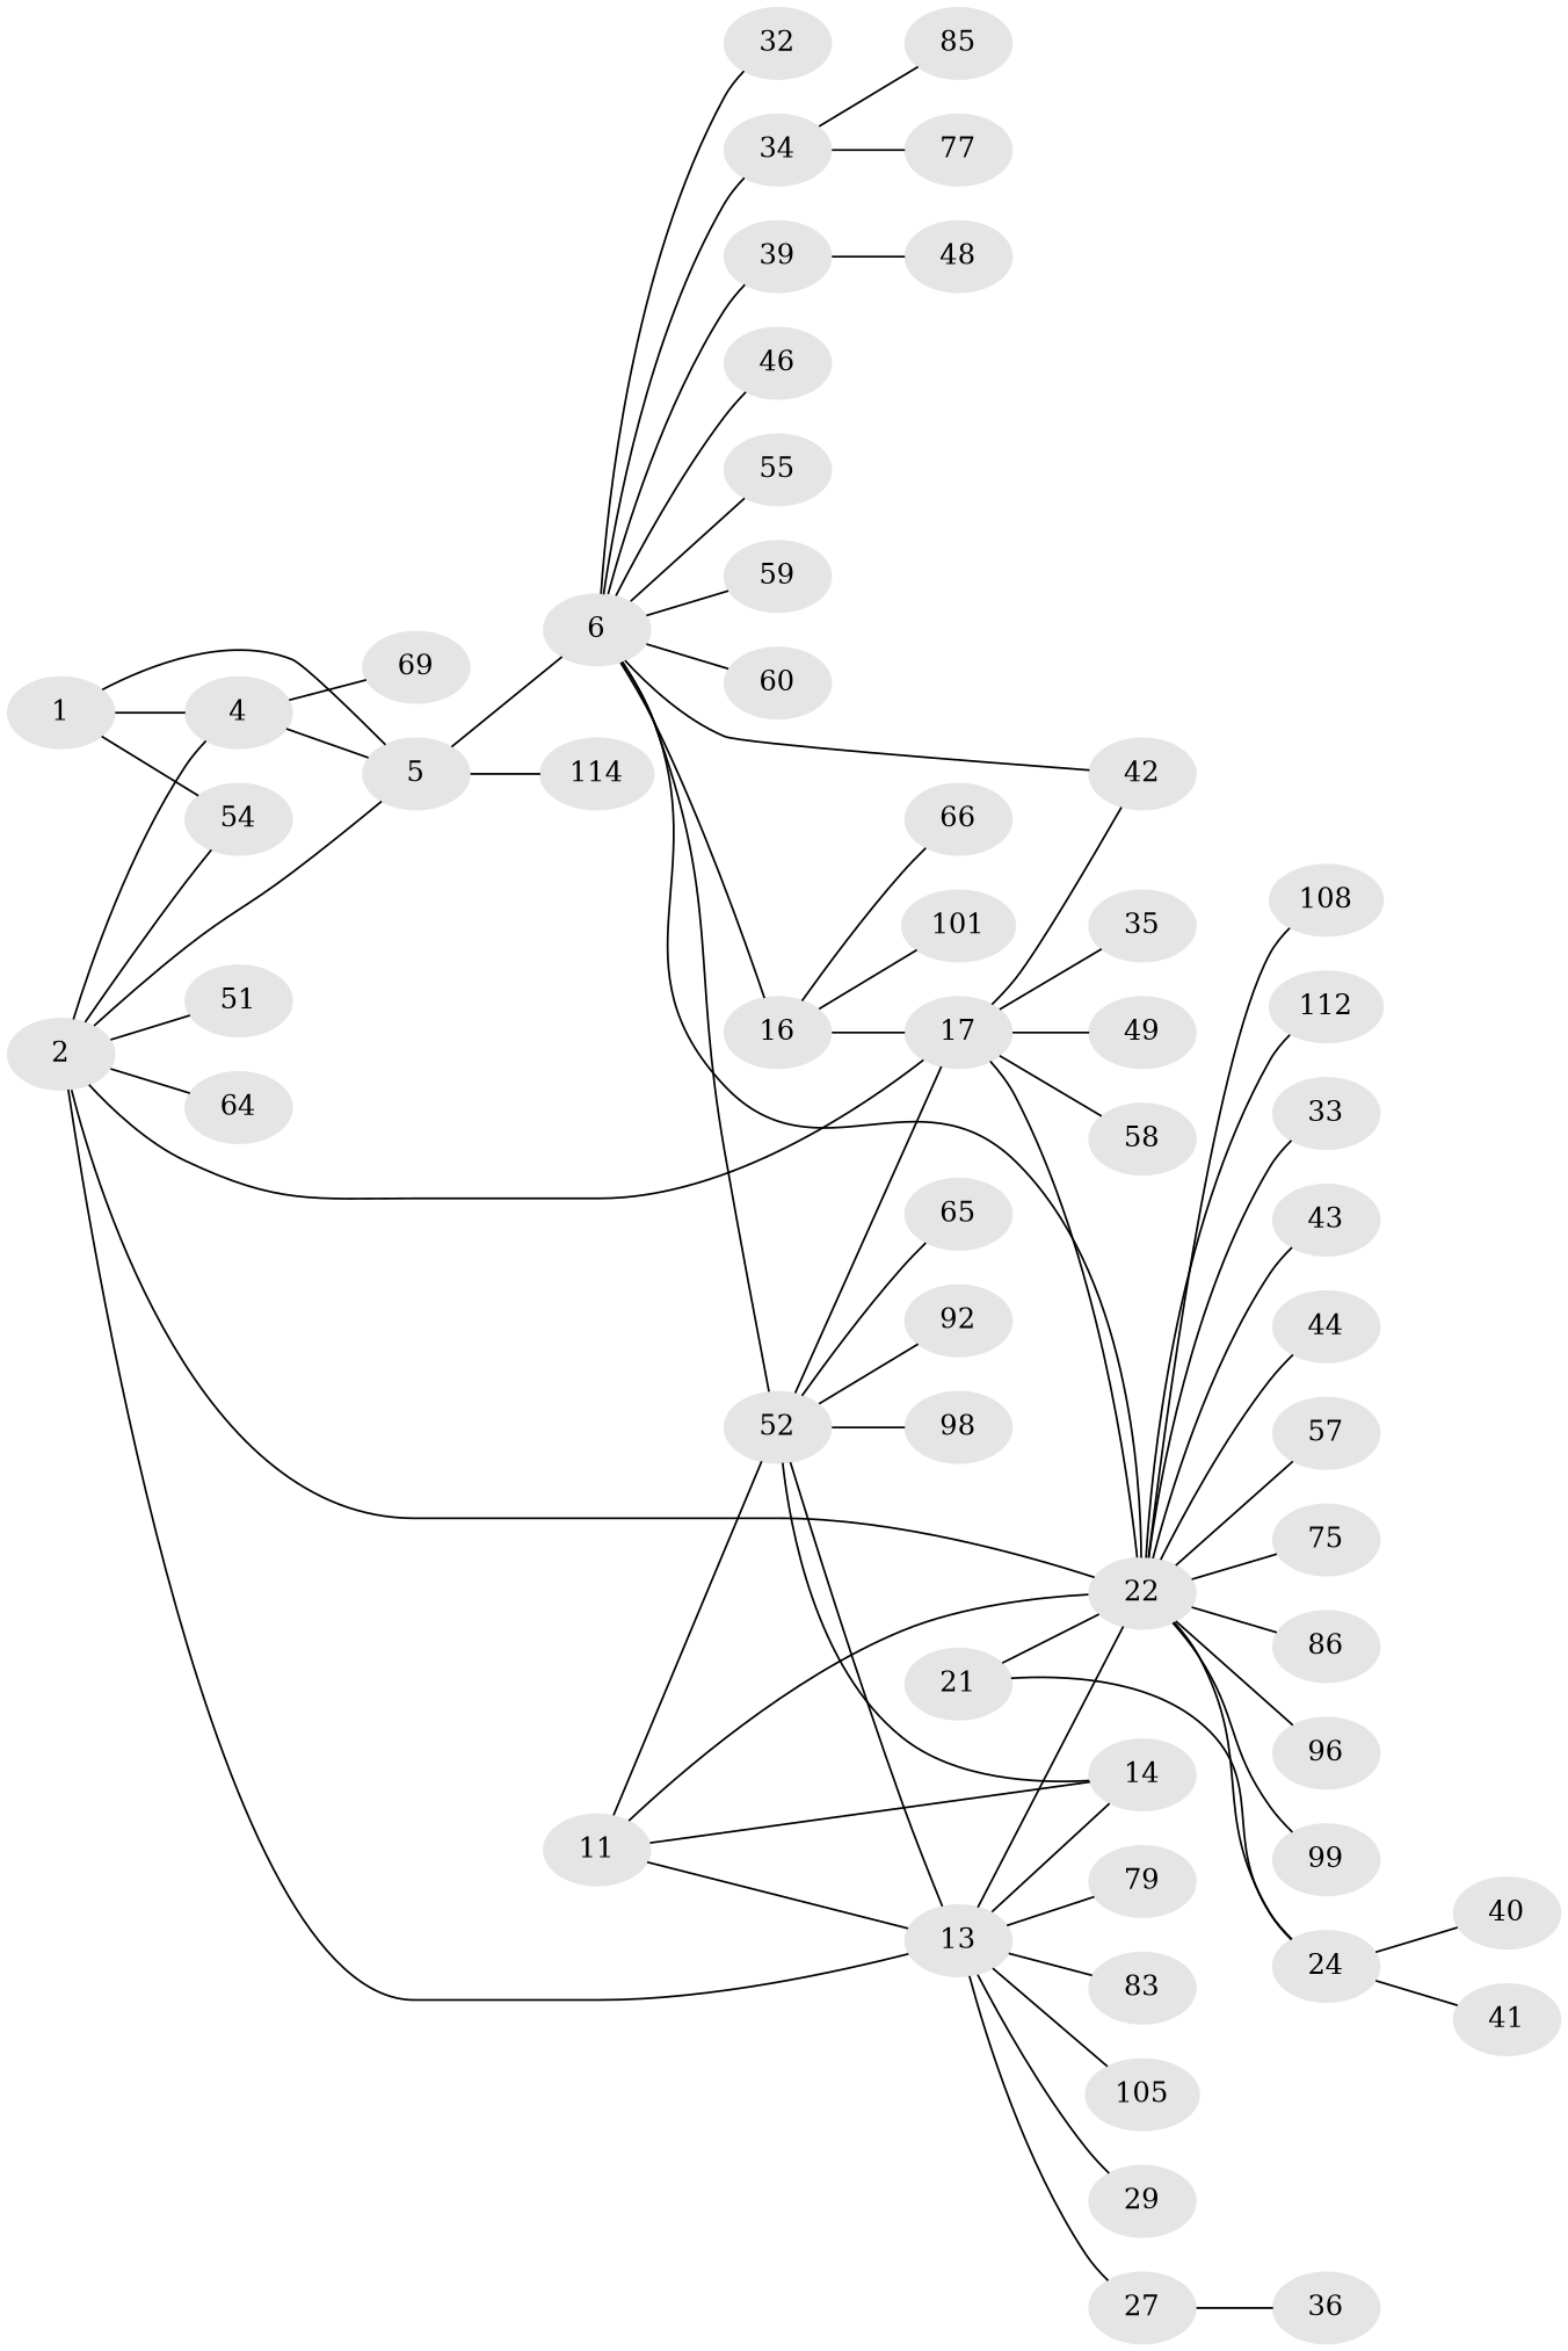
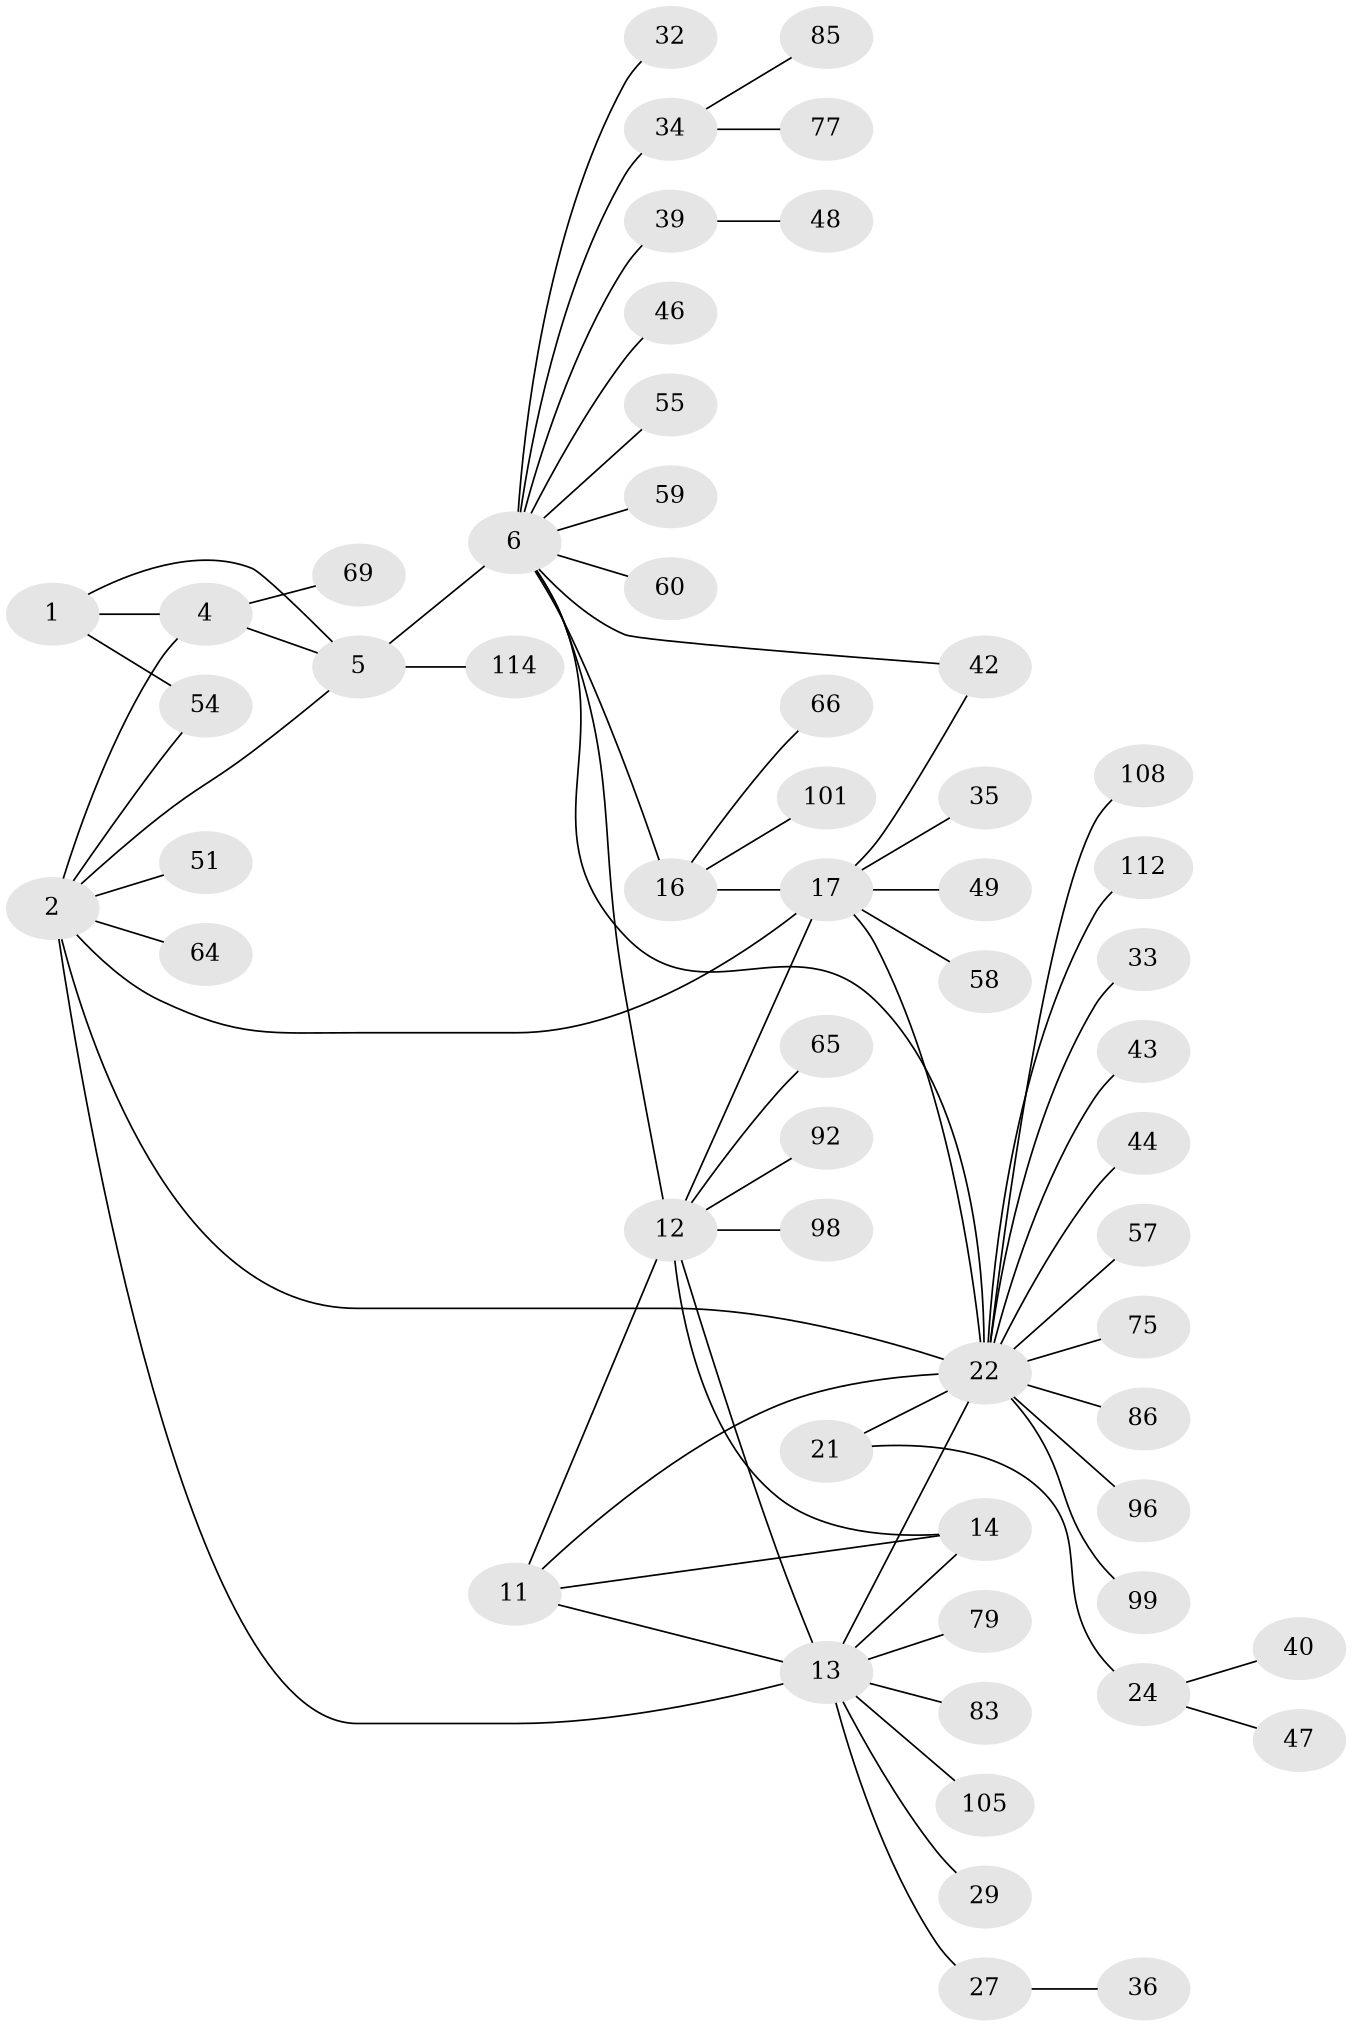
  graph {
    rankdir=LR
    node [color=gray90 style=filled]
    1 [super="+62+31+45"]
    4
    5
    54 [super="+107"]
    2 [super="+3+72"]
    13 [super="+15+61"]
    17 [super="+18+104+80+19"]
    22 [super="+23+37+25"]
    51
    64
    69
    6 [super="+82+95+103+8+7"]
    114
    14
    27
    29
    79
    83
    105
    42
    35 [super="+109"]
    49
    n23 [label=58]
    24
    33
    43
    44
    57
    75
    86
    96
    99
    108
    112
-   12 [label=52]
+   12
    16
    32 [super="+84"]
    34
    39
    46
    55
    59
    60
    65
    92
    98
    66 [super="+102"]
    101
    77 [super="+87"]
    85
    48
    11 [super="+26+50+41+30+91"]
    36
    21
    40 [super="+52"]
-   47 [label=41]
+   47
    1 -- 4
    1 -- 5
    1 -- 54
    4 -- 5
    4 -- 69
    5 -- 6
    5 -- 114
    2 -- 4 [weight=2]
    2 -- 5 [weight=2]
    2 -- 54
    2 -- 13
    2 -- 17 [weight=3]
    2 -- 22
    2 -- 51
    2 -- 64
    13 -- 22
    13 -- 14 [weight=2]
    13 -- 27
    13 -- 29
    13 -- 79
    13 -- 83
    13 -- 105
    17 -- 22
    17 -- 42
    17 -- 35
    17 -- 49
    17 -- n23
-   22 -- 24 [weight=3]
    22 -- 33
    22 -- 43
    22 -- 44
    22 -- 57
    22 -- 75
    22 -- 86
    22 -- 96
    22 -- 99
    22 -- 108
    22 -- 112
    6 -- 22
    6 -- 42
    6 -- 12
    6 -- 16
    6 -- 32
    6 -- 34
    6 -- 39
    6 -- 46
    6 -- 55
    6 -- 59
    6 -- 60
    27 -- 36
    24 -- 40
    24 -- 47
    12 -- 13 [weight=2]
    12 -- 17
    12 -- 14
    12 -- 65
    12 -- 92
    12 -- 98
    16 -- 17 [weight=4]
    16 -- 66
    16 -- 101
    34 -- 77
    34 -- 85
    39 -- 48
    11 -- 13 [weight=2]
    11 -- 22
    11 -- 14
    11 -- 12
    21 -- 22 [weight=3]
    21 -- 24
  }
